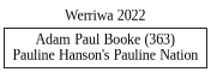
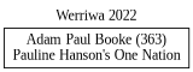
  digraph {
    label="Werriwa 2022"
    labelloc=t
    mclimit=10
    fontname="Liberation Serif"
-   n1 [label="Adam Paul Booke (363)\nPauline Hanson's Pauline Nation" shape=box fontname="Liberation Serif"]
+   n1 [label="Adam Paul Booke (363)\nPauline Hanson's One Nation" shape=box fontname="Liberation Serif"]
  }
